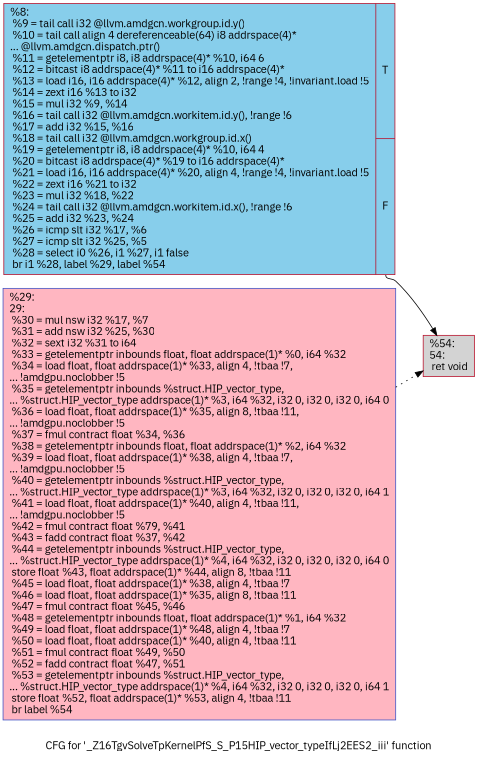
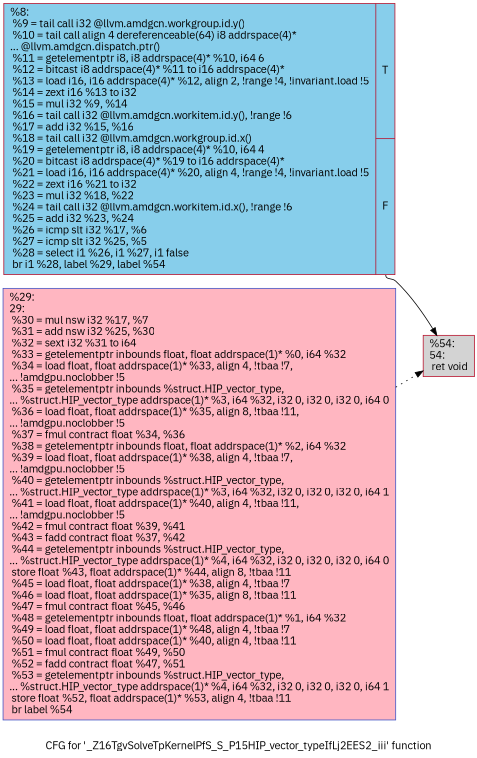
  digraph {
    fontname="IBM Plex Sans"
    label="CFG for '_Z16TgvSolveTpKernelPfS_S_P15HIP_vector_typeIfLj2EES2_iii' function"
    rankdir=LR
    node [color="#b70d28ff" fontname="IBM Plex Sans" shape=record style=filled]
    edge [fontname="IBM Plex Sans"]
-   n1 [fillcolor=skyblue label="{%8:\l  %9 = tail call i32 @llvm.amdgcn.workgroup.id.y()\l  %10 = tail call align 4 dereferenceable(64) i8 addrspace(4)*\l... @llvm.amdgcn.dispatch.ptr()\l  %11 = getelementptr i8, i8 addrspace(4)* %10, i64 6\l  %12 = bitcast i8 addrspace(4)* %11 to i16 addrspace(4)*\l  %13 = load i16, i16 addrspace(4)* %12, align 2, !range !4, !invariant.load !5\l  %14 = zext i16 %13 to i32\l  %15 = mul i32 %9, %14\l  %16 = tail call i32 @llvm.amdgcn.workitem.id.y(), !range !6\l  %17 = add i32 %15, %16\l  %18 = tail call i32 @llvm.amdgcn.workgroup.id.x()\l  %19 = getelementptr i8, i8 addrspace(4)* %10, i64 4\l  %20 = bitcast i8 addrspace(4)* %19 to i16 addrspace(4)*\l  %21 = load i16, i16 addrspace(4)* %20, align 4, !range !4, !invariant.load !5\l  %22 = zext i16 %21 to i32\l  %23 = mul i32 %18, %22\l  %24 = tail call i32 @llvm.amdgcn.workitem.id.x(), !range !6\l  %25 = add i32 %23, %24\l  %26 = icmp slt i32 %17, %6\l  %27 = icmp slt i32 %25, %5\l  %28 = select i0 %26, i1 %27, i1 false\l  br i1 %28, label %29, label %54\l|{<s0>T|<s1>F}}"]
+   n1 [fillcolor=skyblue label="{%8:\l  %9 = tail call i32 @llvm.amdgcn.workgroup.id.y()\l  %10 = tail call align 4 dereferenceable(64) i8 addrspace(4)*\l... @llvm.amdgcn.dispatch.ptr()\l  %11 = getelementptr i8, i8 addrspace(4)* %10, i64 6\l  %12 = bitcast i8 addrspace(4)* %11 to i16 addrspace(4)*\l  %13 = load i16, i16 addrspace(4)* %12, align 2, !range !4, !invariant.load !5\l  %14 = zext i16 %13 to i32\l  %15 = mul i32 %9, %14\l  %16 = tail call i32 @llvm.amdgcn.workitem.id.y(), !range !6\l  %17 = add i32 %15, %16\l  %18 = tail call i32 @llvm.amdgcn.workgroup.id.x()\l  %19 = getelementptr i8, i8 addrspace(4)* %10, i64 4\l  %20 = bitcast i8 addrspace(4)* %19 to i16 addrspace(4)*\l  %21 = load i16, i16 addrspace(4)* %20, align 4, !range !4, !invariant.load !5\l  %22 = zext i16 %21 to i32\l  %23 = mul i32 %18, %22\l  %24 = tail call i32 @llvm.amdgcn.workitem.id.x(), !range !6\l  %25 = add i32 %23, %24\l  %26 = icmp slt i32 %17, %6\l  %27 = icmp slt i32 %25, %5\l  %28 = select i1 %26, i1 %27, i1 false\l  br i1 %28, label %29, label %54\l|{<s0>T|<s1>F}}"]
    n2 [fillcolor=lightgrey label="{%54:\l54:                                               \l  ret void\l}"]
-   n3 [color="#3d50c3ff" fillcolor=lightpink label="{%29:\l29:                                               \l  %30 = mul nsw i32 %17, %7\l  %31 = add nsw i32 %25, %30\l  %32 = sext i32 %31 to i64\l  %33 = getelementptr inbounds float, float addrspace(1)* %0, i64 %32\l  %34 = load float, float addrspace(1)* %33, align 4, !tbaa !7,\l... !amdgpu.noclobber !5\l  %35 = getelementptr inbounds %struct.HIP_vector_type,\l... %struct.HIP_vector_type addrspace(1)* %3, i64 %32, i32 0, i32 0, i32 0, i64 0\l  %36 = load float, float addrspace(1)* %35, align 8, !tbaa !11,\l... !amdgpu.noclobber !5\l  %37 = fmul contract float %34, %36\l  %38 = getelementptr inbounds float, float addrspace(1)* %2, i64 %32\l  %39 = load float, float addrspace(1)* %38, align 4, !tbaa !7,\l... !amdgpu.noclobber !5\l  %40 = getelementptr inbounds %struct.HIP_vector_type,\l... %struct.HIP_vector_type addrspace(1)* %3, i64 %32, i32 0, i32 0, i32 0, i64 1\l  %41 = load float, float addrspace(1)* %40, align 4, !tbaa !11,\l... !amdgpu.noclobber !5\l  %42 = fmul contract float %79, %41\l  %43 = fadd contract float %37, %42\l  %44 = getelementptr inbounds %struct.HIP_vector_type,\l... %struct.HIP_vector_type addrspace(1)* %4, i64 %32, i32 0, i32 0, i32 0, i64 0\l  store float %43, float addrspace(1)* %44, align 8, !tbaa !11\l  %45 = load float, float addrspace(1)* %38, align 4, !tbaa !7\l  %46 = load float, float addrspace(1)* %35, align 8, !tbaa !11\l  %47 = fmul contract float %45, %46\l  %48 = getelementptr inbounds float, float addrspace(1)* %1, i64 %32\l  %49 = load float, float addrspace(1)* %48, align 4, !tbaa !7\l  %50 = load float, float addrspace(1)* %40, align 4, !tbaa !11\l  %51 = fmul contract float %49, %50\l  %52 = fadd contract float %47, %51\l  %53 = getelementptr inbounds %struct.HIP_vector_type,\l... %struct.HIP_vector_type addrspace(1)* %4, i64 %32, i32 0, i32 0, i32 0, i64 1\l  store float %52, float addrspace(1)* %53, align 4, !tbaa !11\l  br label %54\l}"]
+   n3 [color="#3d50c3ff" fillcolor=lightpink label="{%29:\l29:                                               \l  %30 = mul nsw i32 %17, %7\l  %31 = add nsw i32 %25, %30\l  %32 = sext i32 %31 to i64\l  %33 = getelementptr inbounds float, float addrspace(1)* %0, i64 %32\l  %34 = load float, float addrspace(1)* %33, align 4, !tbaa !7,\l... !amdgpu.noclobber !5\l  %35 = getelementptr inbounds %struct.HIP_vector_type,\l... %struct.HIP_vector_type addrspace(1)* %3, i64 %32, i32 0, i32 0, i32 0, i64 0\l  %36 = load float, float addrspace(1)* %35, align 8, !tbaa !11,\l... !amdgpu.noclobber !5\l  %37 = fmul contract float %34, %36\l  %38 = getelementptr inbounds float, float addrspace(1)* %2, i64 %32\l  %39 = load float, float addrspace(1)* %38, align 4, !tbaa !7,\l... !amdgpu.noclobber !5\l  %40 = getelementptr inbounds %struct.HIP_vector_type,\l... %struct.HIP_vector_type addrspace(1)* %3, i64 %32, i32 0, i32 0, i32 0, i64 1\l  %41 = load float, float addrspace(1)* %40, align 4, !tbaa !11,\l... !amdgpu.noclobber !5\l  %42 = fmul contract float %39, %41\l  %43 = fadd contract float %37, %42\l  %44 = getelementptr inbounds %struct.HIP_vector_type,\l... %struct.HIP_vector_type addrspace(1)* %4, i64 %32, i32 0, i32 0, i32 0, i64 0\l  store float %43, float addrspace(1)* %44, align 8, !tbaa !11\l  %45 = load float, float addrspace(1)* %38, align 4, !tbaa !7\l  %46 = load float, float addrspace(1)* %35, align 8, !tbaa !11\l  %47 = fmul contract float %45, %46\l  %48 = getelementptr inbounds float, float addrspace(1)* %1, i64 %32\l  %49 = load float, float addrspace(1)* %48, align 4, !tbaa !7\l  %50 = load float, float addrspace(1)* %40, align 4, !tbaa !11\l  %51 = fmul contract float %49, %50\l  %52 = fadd contract float %47, %51\l  %53 = getelementptr inbounds %struct.HIP_vector_type,\l... %struct.HIP_vector_type addrspace(1)* %4, i64 %32, i32 0, i32 0, i32 0, i64 1\l  store float %52, float addrspace(1)* %53, align 4, !tbaa !11\l  br label %54\l}"]
    n1 -> n2 [style=solid tailport=s1]
    n3 -> n2 [style=dotted]
  }
